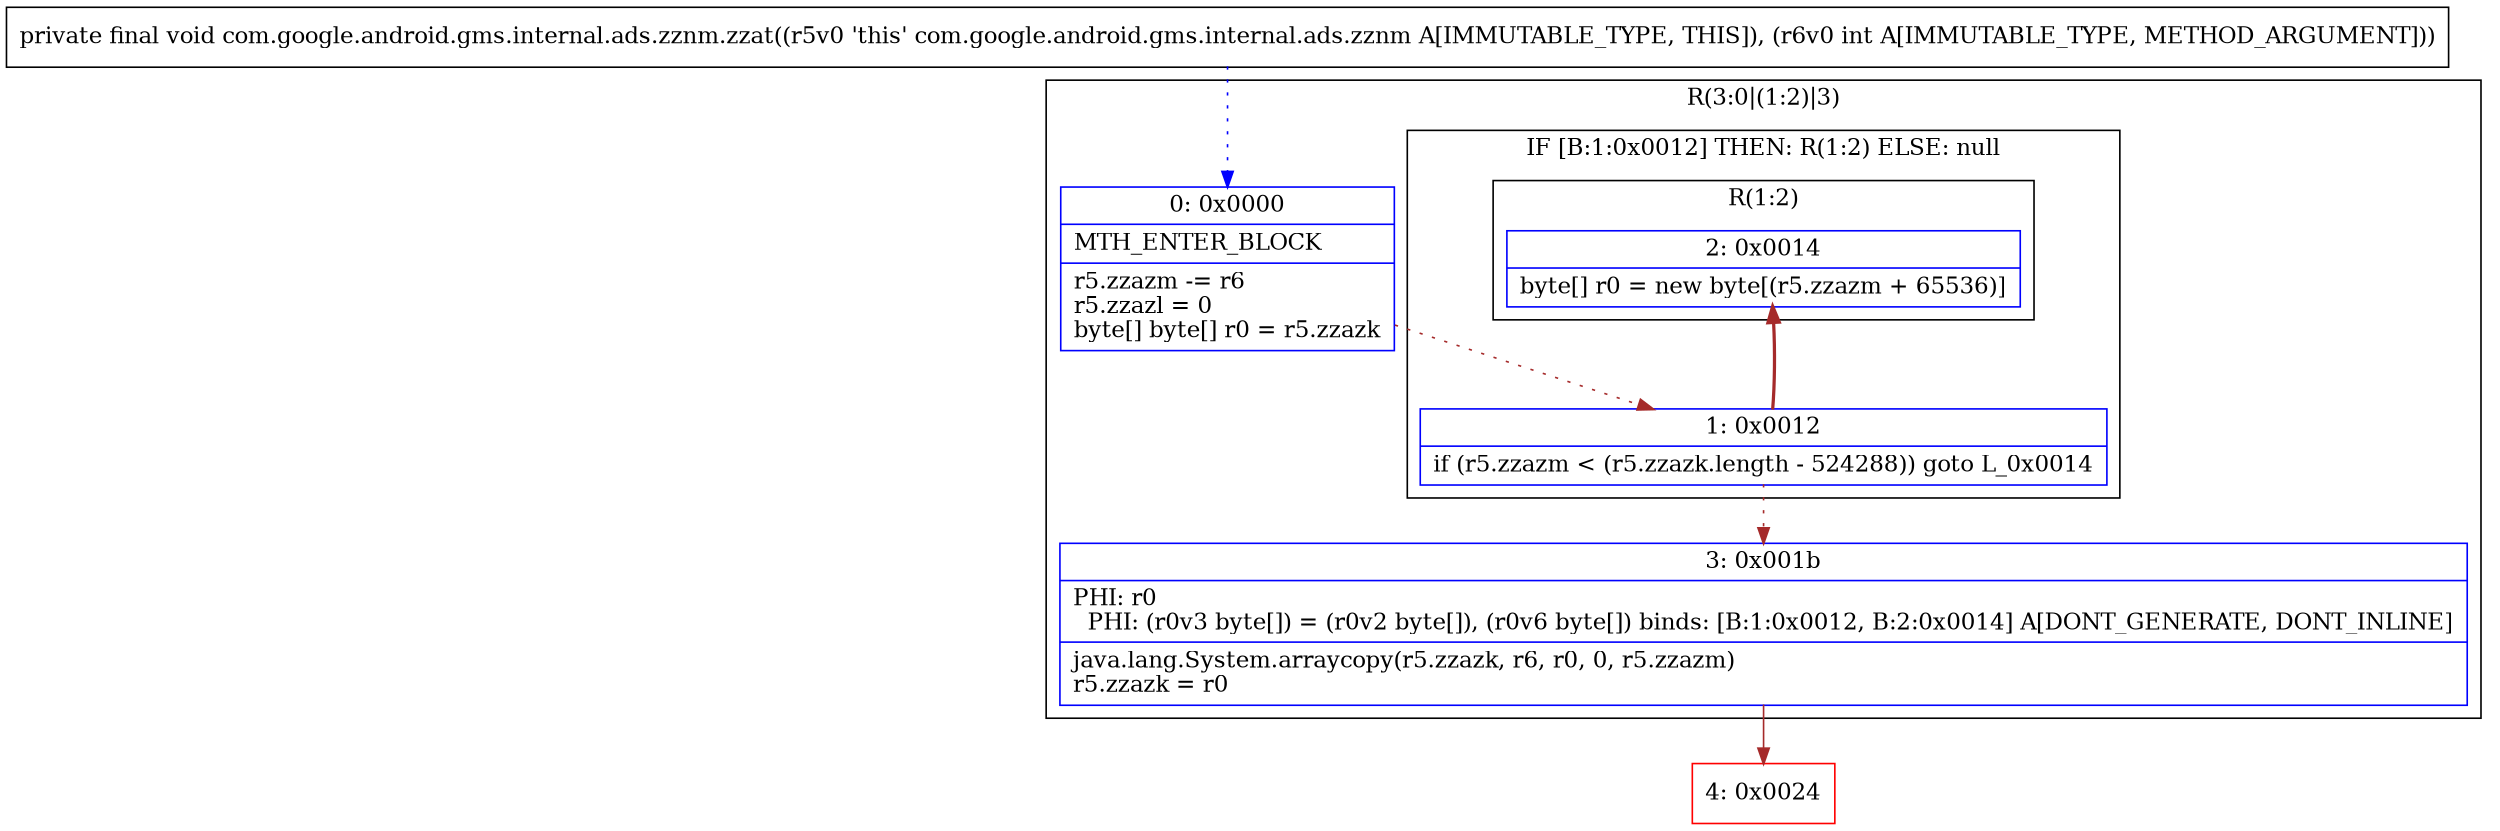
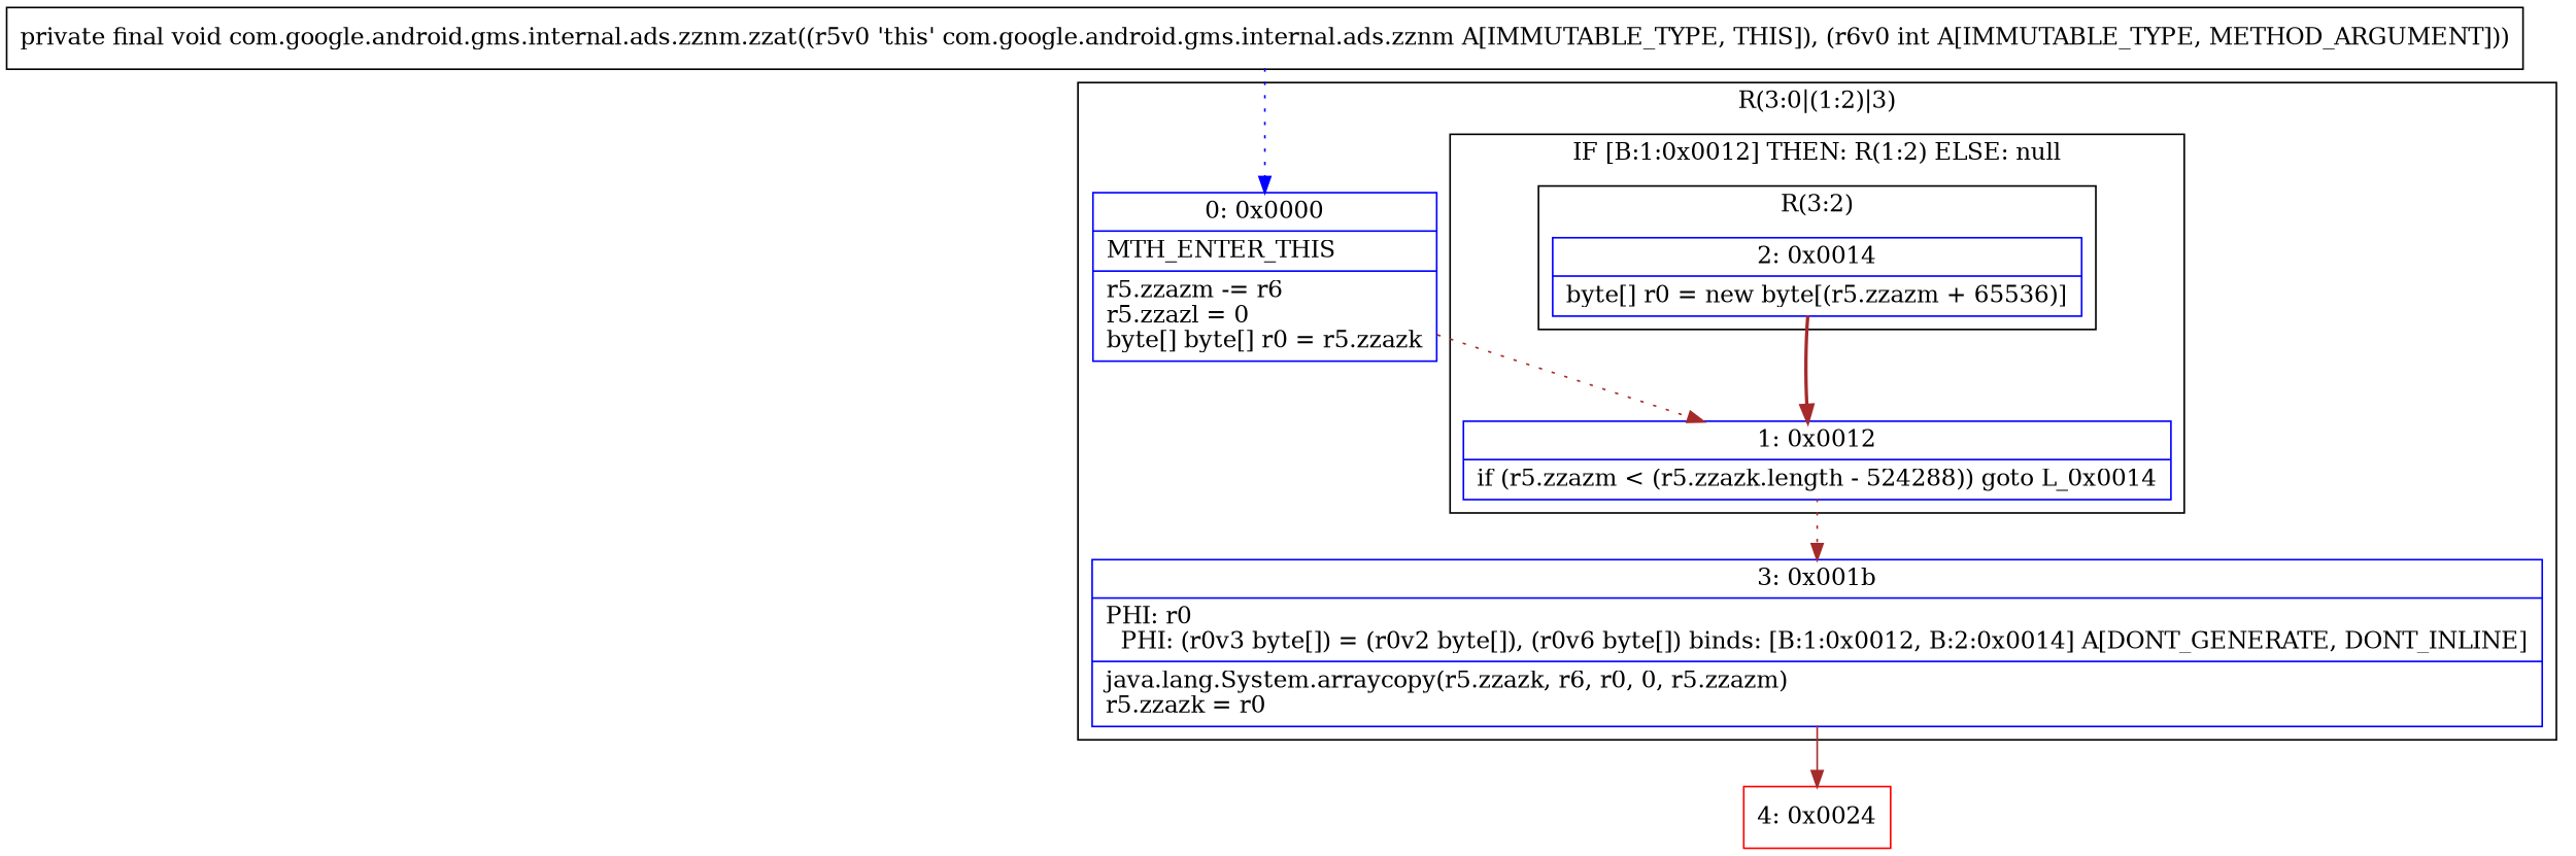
  digraph {
    node [color=blue shape=record]
    edge [color=brown style=dotted]
    n1 [label="{2\:\ 0x0014|byte[] r0 = new byte[(r5.zzazm + 65536)]\l}"]
    n2 [label="{1\:\ 0x0012|if (r5.zzazm \< (r5.zzazk.length \- 524288)) goto L_0x0014\l}"]
-   n3 [label="{0\:\ 0x0000|MTH_ENTER_BLOCK\l|r5.zzazm \-= r6\lr5.zzazl = 0\lbyte[] byte[] r0 = r5.zzazk\l}"]
+   n3 [label="{0\:\ 0x0000|MTH_ENTER_THIS\l|r5.zzazm \-= r6\lr5.zzazl = 0\lbyte[] byte[] r0 = r5.zzazk\l}"]
    n4 [label="{3\:\ 0x001b|PHI: r0 \l  PHI: (r0v3 byte[]) = (r0v2 byte[]), (r0v6 byte[]) binds: [B:1:0x0012, B:2:0x0014] A[DONT_GENERATE, DONT_INLINE]\l|java.lang.System.arraycopy(r5.zzazk, r6, r0, 0, r5.zzazm)\lr5.zzazk = r0\l}"]
    n5 [color=red label="{4\:\ 0x0024}"]
    n6 [label="{private final void com.google.android.gms.internal.ads.zznm.zzat((r5v0 'this' com.google.android.gms.internal.ads.zznm A[IMMUTABLE_TYPE, THIS]), (r6v0 int A[IMMUTABLE_TYPE, METHOD_ARGUMENT])) }" color=""]
    subgraph cluster_1 {
      label="R(3:0|(1:2)|3)"
      n3
      n4
      subgraph cluster_2 {
        label="IF [B:1:0x0012] THEN: R(1:2) ELSE: null"
        n2
        subgraph cluster_3 {
-         label="R(1:2)"
+         label="R(3:2)"
          n1
        }
      }
    }
-   n2 -> n1 [style=bold]
+   n1 -> n2 [style=bold]
    n2 -> n4
    n3 -> n2
    n4 -> n5 [style=solid]
    n6 -> n3 [color=blue]
  }
